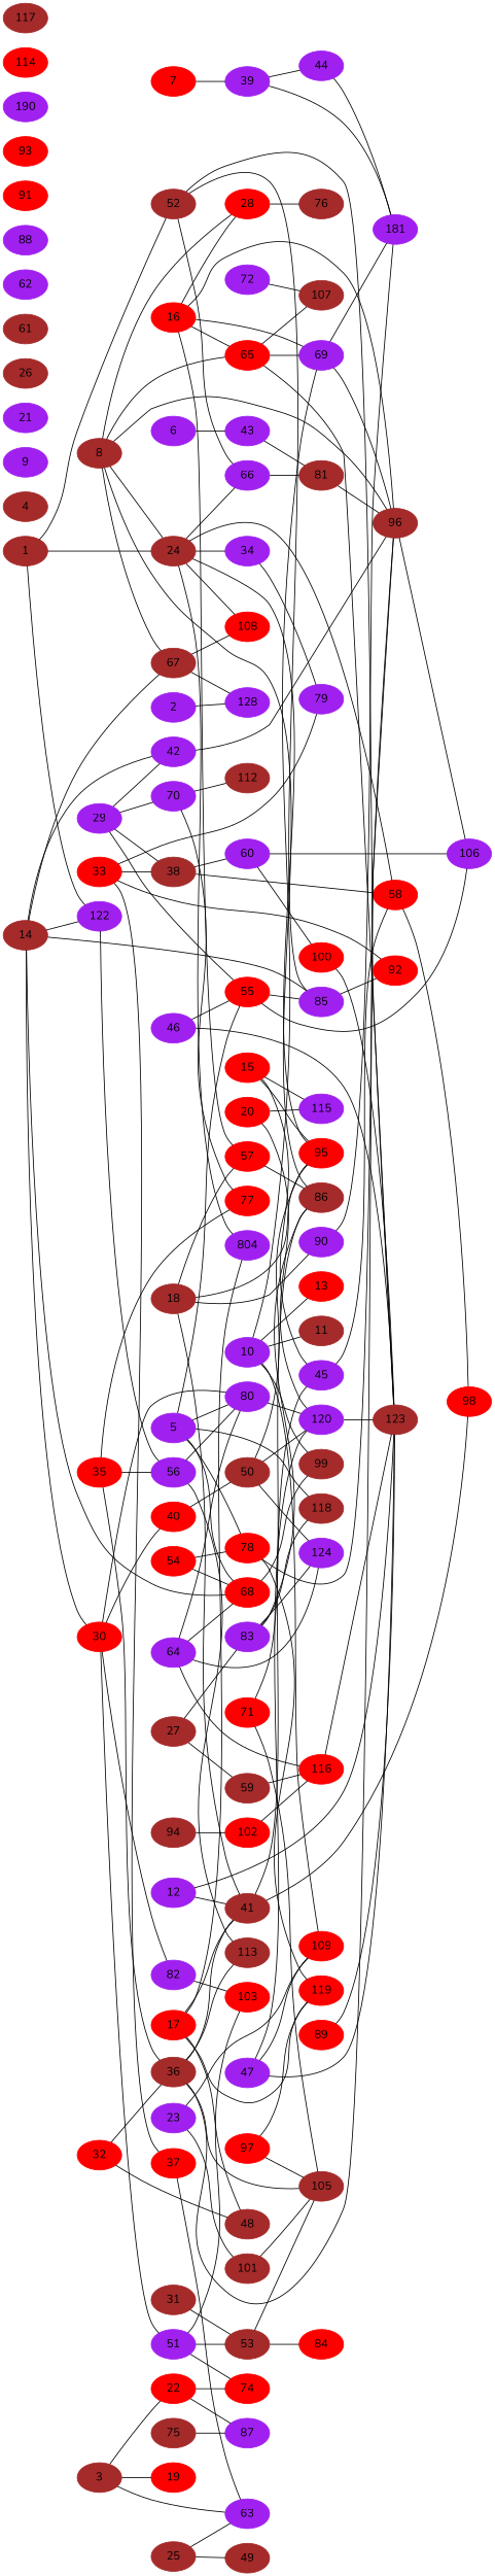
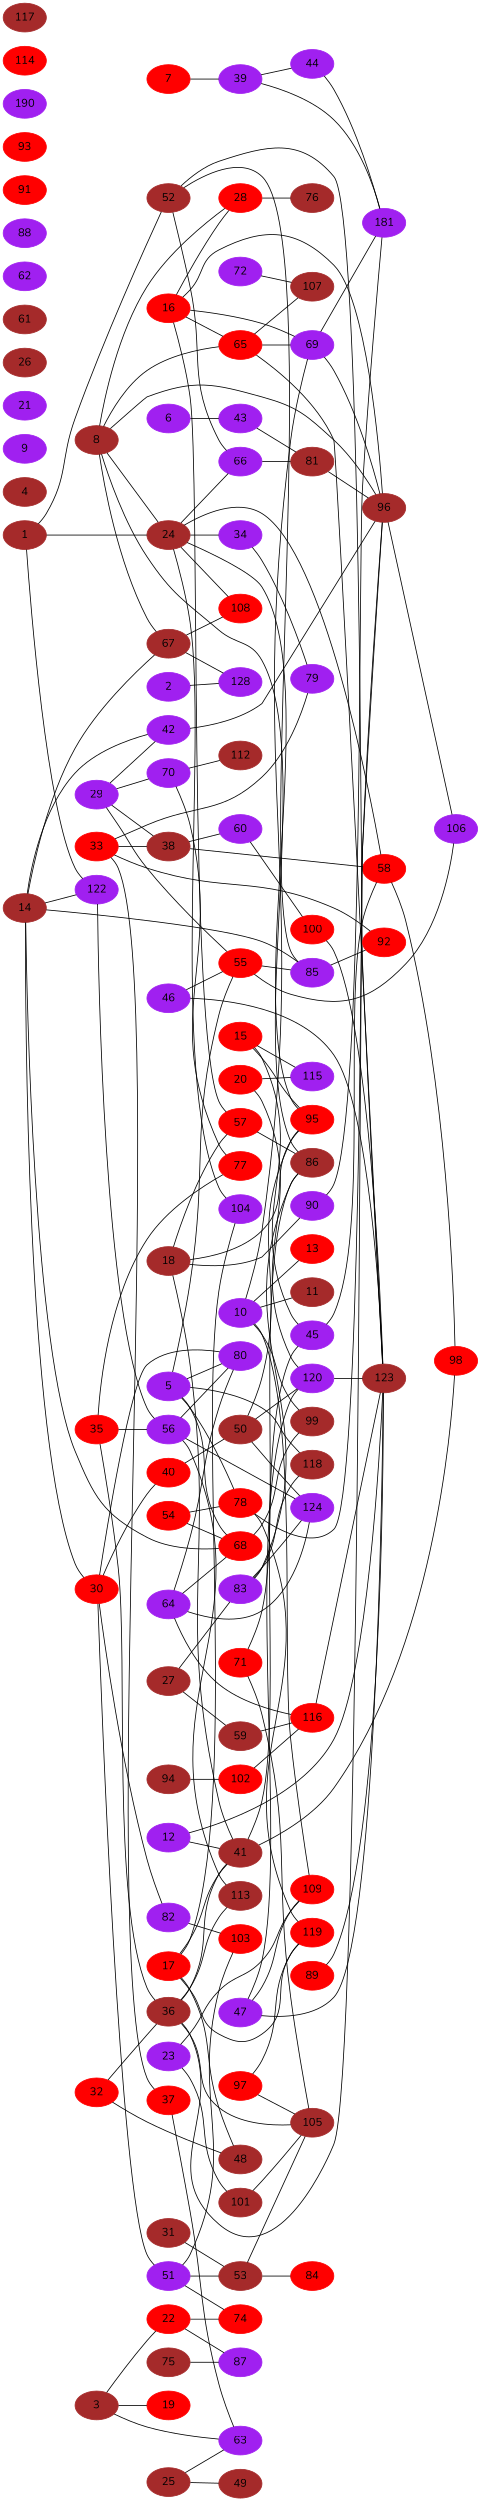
  graph {
    fontname=Nunito
    rankdir=LR
    node [color=purple fontname=Nunito style=filled]
    edge [fontname=Nunito]
    1 [color=brown]
    24 [color=brown]
    52 [color=brown]
    122
    95 [color=red]
-   104 [label=804]
+   104
    34
    58 [color=red]
    66
    108 [color=red]
    123 [color=brown]
    85
    56
    n14 [label=128]
    2
    3 [color=brown]
    19 [color=red]
    22 [color=red]
    63
    74 [color=red]
    87
    4 [color=brown]
    55 [color=red]
    5
    68 [color=red]
    78 [color=red]
    80
    118 [color=brown]
    106
    99 [color=brown]
    96 [color=brown]
    119 [color=red]
    120
    6
    43
    81 [color=brown]
    7 [color=red]
    39
    44
    n40 [label=181]
    8 [color=brown]
    28 [color=red]
    65 [color=red]
    67 [color=brown]
    86 [color=brown]
    76 [color=brown]
    69
    107 [color=brown]
    9
    11 [color=brown]
    10
    13 [color=red]
    109 [color=red]
    41 [color=brown]
    12
    45
    98 [color=red]
    14 [color=brown]
    30 [color=red]
    42
    40 [color=red]
    51
    82
    92 [color=red]
    15 [color=red]
    115
    16 [color=red]
    57 [color=red]
    17 [color=red]
    48 [color=brown]
    18 [color=brown]
    90
    20 [color=red]
    21
    23
    101 [color=brown]
    105 [color=brown]
    79
    25 [color=brown]
    49 [color=brown]
    26 [color=brown]
    27 [color=brown]
    59 [color=brown]
    83
    116 [color=red]
    124
    29
    38 [color=brown]
    70
    60
    77 [color=red]
    112 [color=brown]
    50 [color=brown]
    53 [color=brown]
    103 [color=red]
    31 [color=brown]
    84 [color=red]
    32 [color=red]
    36 [color=brown]
    113 [color=brown]
    33 [color=red]
    37 [color=red]
    35 [color=red]
    100 [color=red]
    46
    47
    72
    54 [color=red]
    61 [color=brown]
    62
    64
    71 [color=red]
    75 [color=brown]
    88
    89 [color=red]
    91 [color=red]
    93 [color=red]
    94 [color=brown]
    102 [color=red]
    97 [color=red]
    n121 [label=190]
    114 [color=red]
    117 [color=brown]
    1 -- 24
    1 -- 52
    1 -- 122
    24 -- 95
    24 -- 104
    24 -- 34
    24 -- 58
    24 -- 66
    24 -- 108
    52 -- 66
    52 -- 123
    52 -- 85
    122 -- 56
    34 -- 79
    58 -- 98
    66 -- 81
    85 -- 92
    56 -- 80
+   56 -- 124
    56 -- 113
    2 -- n14
    3 -- 19
    3 -- 22
    3 -- 63
    22 -- 74
    22 -- 87
    55 -- 85
    55 -- 106
    5 -- 55
    5 -- 68
    5 -- 78
    5 -- 80
    5 -- 118
    68 -- 99
    78 -- 96
    78 -- 119
-   80 -- 120
    96 -- 106
    120 -- 123
    6 -- 43
    43 -- 81
    81 -- 96
    7 -- 39
    39 -- 44
    39 -- n40
    44 -- n40
    8 -- 24
    8 -- 96
    8 -- 28
    8 -- 65
    8 -- 67
    8 -- 86
    28 -- 76
    65 -- 123
    65 -- 69
    65 -- 107
    67 -- 108
    67 -- n14
    69 -- 96
    69 -- n40
    10 -- 99
    10 -- 69
    10 -- 11
    10 -- 13
    10 -- 109
    41 -- 45
    41 -- 98
    12 -- 123
    12 -- 41
    45 -- 58
    14 -- 122
    14 -- 85
    14 -- 68
    14 -- 67
    14 -- 30
    14 -- 42
    30 -- 80
    30 -- 40
    30 -- 51
    30 -- 82
    42 -- 96
    40 -- 50
    51 -- 74
    51 -- 53
    51 -- 103
    82 -- 103
    15 -- 95
    15 -- 45
    15 -- 115
    16 -- 96
    16 -- 28
    16 -- 65
    16 -- 69
    16 -- 57
    57 -- 86
    17 -- 104
    17 -- 119
    17 -- 41
    17 -- 48
    18 -- 95
    18 -- 41
    18 -- 57
    18 -- 90
    90 -- n40
    20 -- 120
    20 -- 115
    23 -- 109
    23 -- 101
    101 -- 105
    25 -- 63
    25 -- 49
    27 -- 59
    27 -- 83
    59 -- 116
    83 -- 118
    83 -- 86
    83 -- 124
    116 -- 123
    29 -- 55
    29 -- 42
    29 -- 38
    29 -- 70
    38 -- 58
    38 -- 60
    70 -- 77
    70 -- 112
-   60 -- 106
    60 -- 100
    50 -- 95
    50 -- 120
    50 -- 124
    53 -- 105
    53 -- 84
    31 -- 53
    32 -- 48
    32 -- 36
    36 -- 96
    36 -- 41
    36 -- 105
    36 -- 113
    33 -- 92
    33 -- 79
    33 -- 38
    33 -- 37
    37 -- 63
    35 -- 56
    35 -- 77
    35 -- 36
    100 -- 123
    46 -- 123
    46 -- 55
    47 -- 123
    47 -- 120
    47 -- 109
    72 -- 107
    54 -- 68
    54 -- 78
    64 -- 68
    64 -- 80
    64 -- 116
    64 -- 124
    71 -- 86
    71 -- 105
    75 -- 87
    89 -- 123
    94 -- 102
    102 -- 116
    97 -- 119
    97 -- 105
  }
